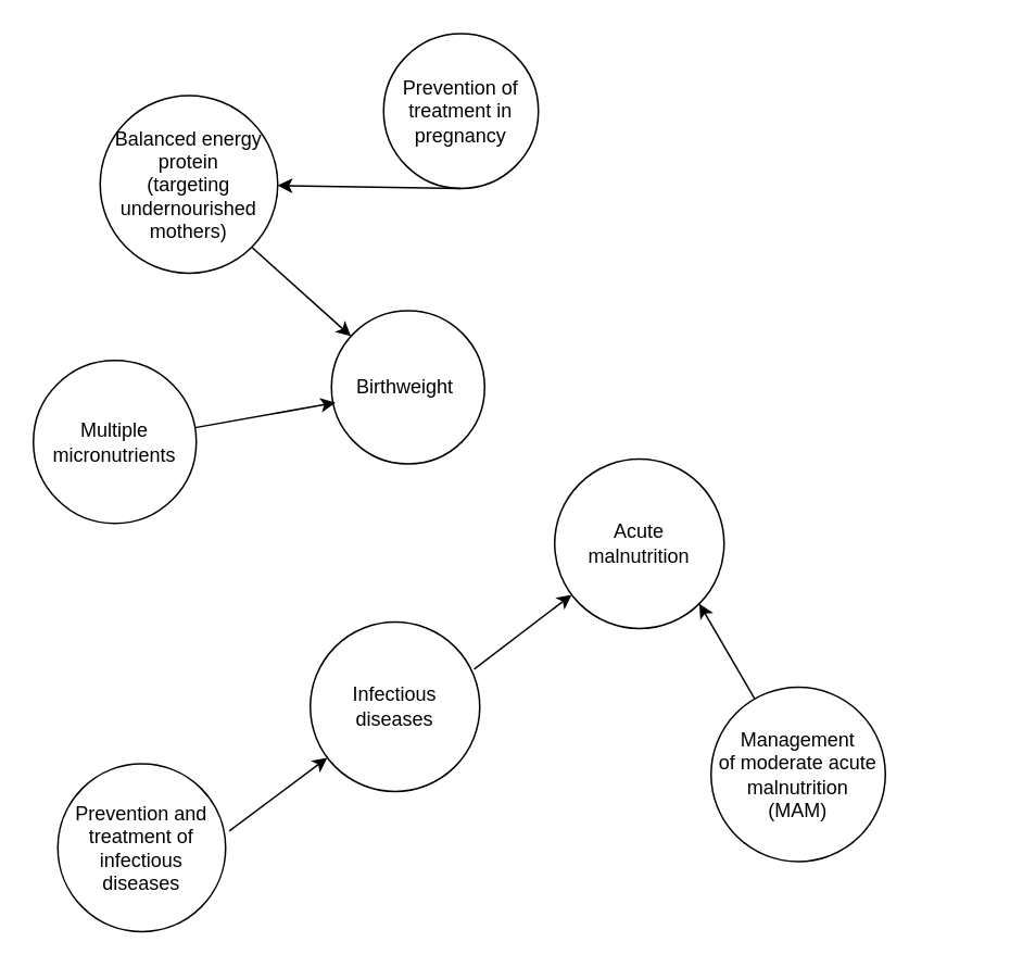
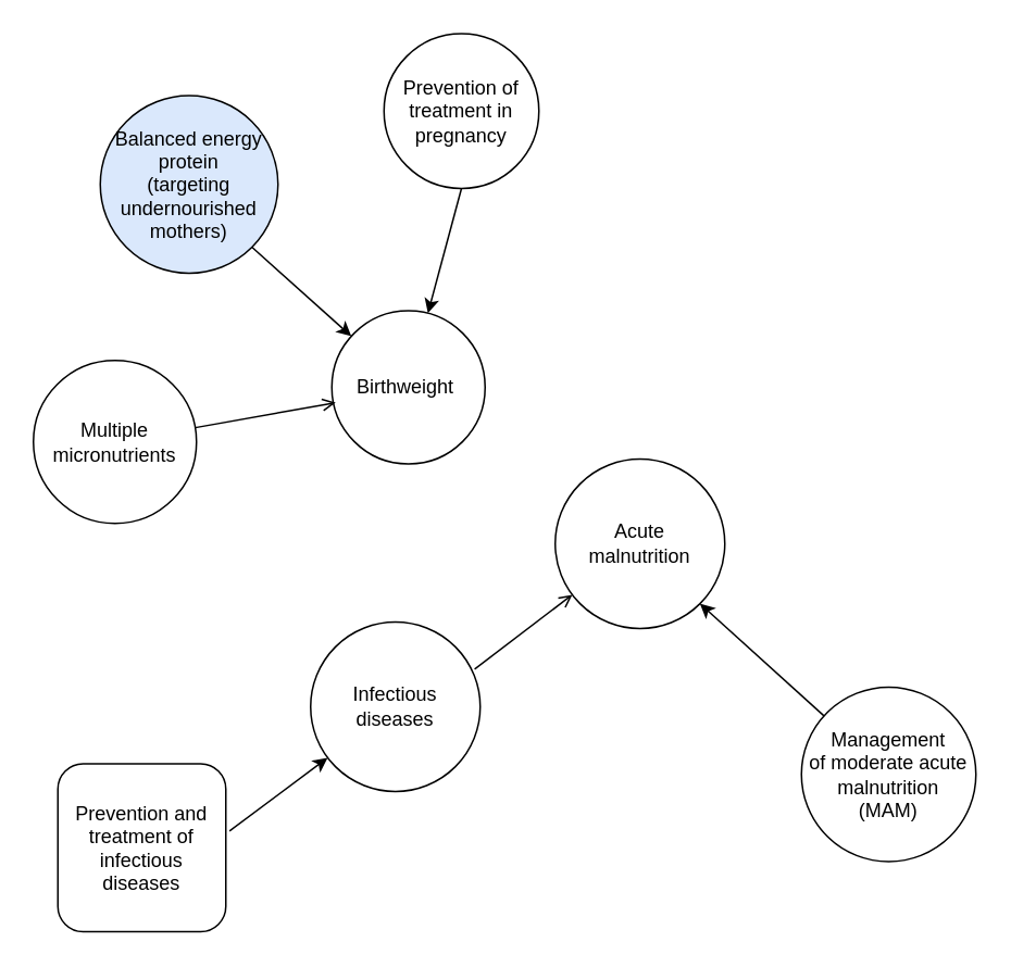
  <mxCell id="0" />
  <mxCell id="1" parent="0" />
  <mxCell id="2" value="Acute &lt;br style=&quot;font-size: 12px;&quot;&gt;malnutrition" style="ellipse;whiteSpace=wrap;html=1;aspect=fixed;fontSize=12;" parent="1" vertex="1"><mxGeometry x="340" y="281" width="104" height="104" as="geometry" /></mxCell>
  <mxCell id="3" value="Infectious diseases" style="ellipse;whiteSpace=wrap;html=1;aspect=fixed;fontSize=12;" parent="1" vertex="1"><mxGeometry x="190" y="381" width="104" height="104" as="geometry" /></mxCell>
- <mxCell id="4" value="Prevention and treatment of infectious diseases" style="ellipse;whiteSpace=wrap;html=1;aspect=fixed;fontSize=12;" parent="1" vertex="1"><mxGeometry x="35" y="468" width="103" height="103" as="geometry" /></mxCell>
- <mxCell id="5" value="Management &lt;br style=&quot;font-size: 12px&quot;&gt;of moderate acute malnutrition&lt;br&gt;(MAM)" style="ellipse;whiteSpace=wrap;html=1;aspect=fixed;fontSize=12;" parent="1" vertex="1"><mxGeometry x="436" y="421" width="107" height="107" as="geometry" /></mxCell>
+ <mxCell id="4" value="Prevention and treatment of infectious diseases" style="whiteSpace=wrap;html=1;aspect=fixed;fontSize=12;rounded=1;" parent="1" vertex="1"><mxGeometry x="35" y="468" width="103" height="103" as="geometry" /></mxCell>
+ <mxCell id="5" value="Management &lt;br style=&quot;font-size: 12px&quot;&gt;of moderate acute malnutrition&lt;br&gt;(MAM)" style="ellipse;whiteSpace=wrap;html=1;aspect=fixed;fontSize=12;" parent="1" vertex="1"><mxGeometry x="491" y="421" width="107" height="107" as="geometry" /></mxCell>
  <mxCell id="6" value="Birthweight&amp;nbsp;" style="ellipse;whiteSpace=wrap;html=1;aspect=fixed;fontSize=12;" parent="1" vertex="1"><mxGeometry x="203" y="190" width="94" height="94" as="geometry" /></mxCell>
- <mxCell id="7" value="&lt;font style=&quot;font-size: 12px;&quot;&gt;Balanced energy protein &lt;br style=&quot;font-size: 12px;&quot;&gt;(targeting undernourished mothers)&lt;/font&gt;" style="ellipse;whiteSpace=wrap;html=1;aspect=fixed;fontSize=12;" parent="1" vertex="1"><mxGeometry x="61" y="58" width="109" height="109" as="geometry" /></mxCell>
+ <mxCell id="7" value="&lt;font style=&quot;font-size: 12px;&quot;&gt;Balanced energy protein &lt;br style=&quot;font-size: 12px;&quot;&gt;(targeting undernourished mothers)&lt;/font&gt;" style="ellipse;whiteSpace=wrap;html=1;aspect=fixed;fontSize=12;fillColor=#dae8fc;" parent="1" vertex="1"><mxGeometry x="61" y="58" width="109" height="109" as="geometry" /></mxCell>
  <mxCell id="8" value="Multiple micronutrients" style="ellipse;whiteSpace=wrap;html=1;aspect=fixed;fontSize=12;" parent="1" vertex="1"><mxGeometry x="20" y="220.5" width="100" height="100" as="geometry" /></mxCell>
  <mxCell id="9" value="" style="endArrow=classic;html=1;entryX=1;entryY=1;entryDx=0;entryDy=0;fontSize=12;" parent="1" source="5" target="2" edge="1"><mxGeometry width="50" height="50" relative="1" as="geometry"><mxPoint x="343" y="364" as="sourcePoint" /><mxPoint x="393" y="314" as="targetPoint" /></mxGeometry></mxCell>
- <mxCell id="10" value="" style="endArrow=classic;html=1;exitX=0.967;exitY=0.278;exitDx=0;exitDy=0;exitPerimeter=0;fontSize=12;" parent="1" source="3" target="2" edge="1"><mxGeometry width="50" height="50" relative="1" as="geometry"><mxPoint x="461.779" y="432.429" as="sourcePoint" /><mxPoint x="411.284" y="362.284" as="targetPoint" /></mxGeometry></mxCell>
+ <mxCell id="10" value="" style="endArrow=open;html=1;exitX=0.967;exitY=0.278;exitDx=0;exitDy=0;exitPerimeter=0;fontSize=12;" parent="1" source="3" target="2" edge="1"><mxGeometry width="50" height="50" relative="1" as="geometry"><mxPoint x="461.779" y="432.429" as="sourcePoint" /><mxPoint x="411.284" y="362.284" as="targetPoint" /></mxGeometry></mxCell>
  <mxCell id="11" value="" style="endArrow=classic;html=1;exitX=1.022;exitY=0.4;exitDx=0;exitDy=0;exitPerimeter=0;fontSize=12;" parent="1" source="4" target="3" edge="1"><mxGeometry width="50" height="50" relative="1" as="geometry"><mxPoint x="343" y="364" as="sourcePoint" /><mxPoint x="393" y="314" as="targetPoint" /></mxGeometry></mxCell>
  <mxCell id="12" value="" style="endArrow=classic;html=1;exitX=1;exitY=1;exitDx=0;exitDy=0;fontSize=12;" parent="1" source="7" target="6" edge="1"><mxGeometry width="50" height="50" relative="1" as="geometry"><mxPoint x="286.98" y="275.103" as="sourcePoint" /><mxPoint x="348.934" y="313.036" as="targetPoint" /></mxGeometry></mxCell>
- <mxCell id="13" value="" style="endArrow=classic;html=1;entryX=0.025;entryY=0.6;entryDx=0;entryDy=0;entryPerimeter=0;fontSize=12;" parent="1" source="8" target="6" edge="1"><mxGeometry width="50" height="50" relative="1" as="geometry"><mxPoint x="186.891" y="187.891" as="sourcePoint" /><mxPoint x="224.716" y="225.716" as="targetPoint" /></mxGeometry></mxCell>
+ <mxCell id="13" value="" style="endArrow=open;html=1;entryX=0.025;entryY=0.6;entryDx=0;entryDy=0;entryPerimeter=0;fontSize=12;" parent="1" source="8" target="6" edge="1"><mxGeometry width="50" height="50" relative="1" as="geometry"><mxPoint x="186.891" y="187.891" as="sourcePoint" /><mxPoint x="224.716" y="225.716" as="targetPoint" /></mxGeometry></mxCell>
  <mxCell id="14" value="&lt;span style=&quot;font-size: 12px;&quot;&gt;Prevention of treatment in pregnancy&lt;/span&gt;" style="ellipse;whiteSpace=wrap;html=1;aspect=fixed;fontSize=12;" parent="1" vertex="1"><mxGeometry x="235" y="20" width="95" height="95" as="geometry" /></mxCell>
- <mxCell id="15" value="" style="endArrow=classic;html=1;exitX=0.5;exitY=1;exitDx=0;exitDy=0;fontSize=12;" parent="1" source="14" target="7" edge="1"><mxGeometry width="50" height="50" relative="1" as="geometry"><mxPoint x="169.037" y="190.037" as="sourcePoint" /><mxPoint x="220.094" y="222.17" as="targetPoint" /></mxGeometry></mxCell>
+ <mxCell id="15" value="" style="endArrow=classic;html=1;exitX=0.5;exitY=1;exitDx=0;exitDy=0;fontSize=12;" parent="1" source="14" target="6" edge="1"><mxGeometry width="50" height="50" relative="1" as="geometry"><mxPoint x="169.037" y="190.037" as="sourcePoint" /><mxPoint x="220.094" y="222.17" as="targetPoint" /></mxGeometry></mxCell>
